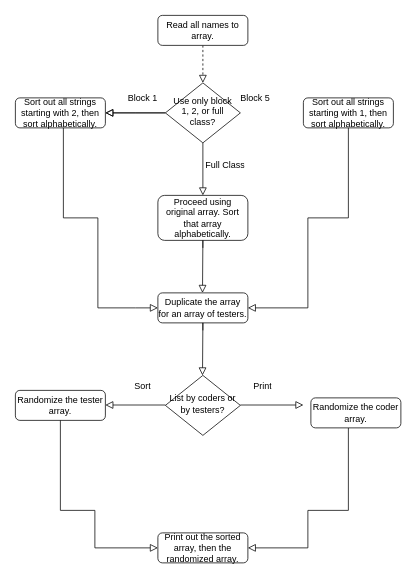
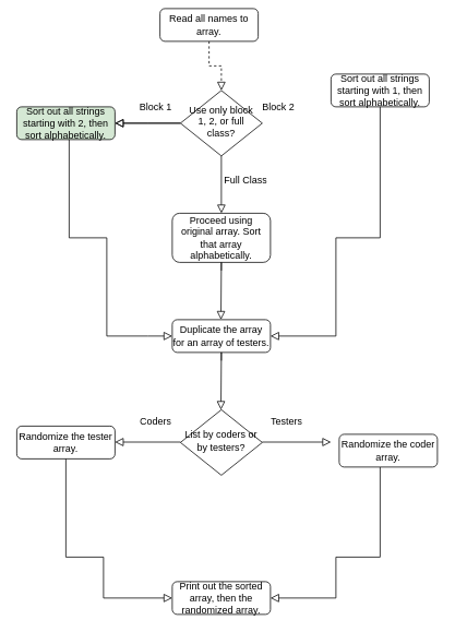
  <mxCell id="0" />
  <mxCell id="1" parent="0" />
  <mxCell id="2" value="" style="rounded=0;html=1;jettySize=auto;orthogonalLoop=1;fontSize=11;endArrow=block;endFill=0;endSize=8;strokeWidth=1;shadow=0;labelBackgroundColor=none;edgeStyle=orthogonalEdgeStyle;dashed=1;" parent="1" source="3" target="6" edge="1"><mxGeometry relative="1" as="geometry" /></mxCell>
- <mxCell id="3" value="Read all names to array." style="rounded=1;whiteSpace=wrap;html=1;fontSize=12;glass=0;strokeWidth=1;shadow=0;" parent="1" vertex="1"><mxGeometry x="210" y="20" width="120" height="40" as="geometry" /></mxCell>
+ <mxCell id="3" value="Read all names to array." style="rounded=1;whiteSpace=wrap;html=1;fontSize=12;glass=0;strokeWidth=1;shadow=0;" parent="1" vertex="1"><mxGeometry x="195" y="10" width="120" height="40" as="geometry" /></mxCell>
  <mxCell id="4" value="Yes" style="rounded=0;html=1;jettySize=auto;orthogonalLoop=1;fontSize=11;endArrow=block;endFill=0;endSize=8;strokeWidth=1;shadow=0;labelBackgroundColor=none;edgeStyle=orthogonalEdgeStyle;entryX=0.5;entryY=0;entryDx=0;entryDy=0;textOpacity=0;" parent="1" source="6" target="14" edge="1"><mxGeometry y="20" relative="1" as="geometry"><mxPoint as="offset" /><mxPoint x="270" y="250" as="targetPoint" /><Array as="points" /></mxGeometry></mxCell>
  <mxCell id="5" value="No" style="edgeStyle=orthogonalEdgeStyle;rounded=0;html=1;jettySize=auto;orthogonalLoop=1;fontSize=11;endArrow=block;endFill=0;endSize=8;strokeWidth=1;shadow=0;labelBackgroundColor=none;textOpacity=0;" parent="1" source="6" target="12" edge="1"><mxGeometry y="10" relative="1" as="geometry"><mxPoint as="offset" /></mxGeometry></mxCell>
  <mxCell id="6" value="Use only block 1, 2, or full class?" style="rhombus;whiteSpace=wrap;html=1;shadow=0;fontFamily=Helvetica;fontSize=12;align=center;strokeWidth=1;spacing=6;spacingTop=-4;" parent="1" vertex="1"><mxGeometry x="220" y="110" width="100" height="80" as="geometry" /></mxCell>
- <mxCell id="7" value="Sort out all strings starting with 1, then sort alphabetically." style="rounded=1;whiteSpace=wrap;html=1;fontSize=12;glass=0;strokeWidth=1;shadow=0;" parent="1" vertex="1"><mxGeometry x="404" y="130" width="120" height="40" as="geometry" /></mxCell>
+ <mxCell id="7" value="Sort out all strings starting with 1, then sort alphabetically." style="rounded=1;whiteSpace=wrap;html=1;fontSize=12;glass=0;strokeWidth=1;shadow=0;" parent="1" vertex="1"><mxGeometry x="404" y="90" width="120" height="40" as="geometry" /></mxCell>
  <mxCell id="8" value="No" style="edgeStyle=orthogonalEdgeStyle;rounded=0;html=1;jettySize=auto;orthogonalLoop=1;fontSize=11;endArrow=block;endFill=0;endSize=8;strokeWidth=1;shadow=0;labelBackgroundColor=none;exitX=0;exitY=0.5;exitDx=0;exitDy=0;labelBorderColor=none;textOpacity=0;" edge="1" parent="1" source="6"><mxGeometry y="-10" relative="1" as="geometry"><mxPoint as="offset" /><mxPoint x="170" y="149.5" as="sourcePoint" /><mxPoint x="140" y="150" as="targetPoint" /></mxGeometry></mxCell>
  <mxCell id="9" value="Block 1" style="text;html=1;strokeColor=none;fillColor=none;align=center;verticalAlign=middle;whiteSpace=wrap;overflow=hidden;" vertex="1" parent="1"><mxGeometry x="150" y="120" width="80" height="20" as="geometry" /></mxCell>
  <mxCell id="10" value="" style="edgeStyle=orthogonalEdgeStyle;rounded=0;orthogonalLoop=1;jettySize=auto;html=1;labelBackgroundColor=none;opacity=0;" edge="1" parent="1" source="11"><mxGeometry relative="1" as="geometry"><mxPoint x="270" y="240" as="targetPoint" /></mxGeometry></mxCell>
- <mxCell id="11" value="Block 5" style="text;html=1;strokeColor=none;fillColor=none;align=center;verticalAlign=middle;whiteSpace=wrap;overflow=hidden;" vertex="1" parent="1"><mxGeometry x="300" y="120" width="80" height="20" as="geometry" /></mxCell>
- <mxCell id="12" value="Sort out all strings starting with 2, then sort alphabetically." style="rounded=1;whiteSpace=wrap;html=1;fontSize=12;glass=0;strokeWidth=1;shadow=0;" vertex="1" parent="1"><mxGeometry x="20" y="130" width="120" height="40" as="geometry" /></mxCell>
+ <mxCell id="11" value="Block 2" style="text;html=1;strokeColor=none;fillColor=none;align=center;verticalAlign=middle;whiteSpace=wrap;overflow=hidden;" vertex="1" parent="1"><mxGeometry x="300" y="120" width="80" height="20" as="geometry" /></mxCell>
+ <mxCell id="12" value="Sort out all strings starting with 2, then sort alphabetically." style="rounded=1;whiteSpace=wrap;html=1;fontSize=12;glass=0;strokeWidth=1;shadow=0;fillColor=#d5e8d4;" vertex="1" parent="1"><mxGeometry x="20" y="130" width="120" height="40" as="geometry" /></mxCell>
  <mxCell id="13" value="" style="edgeStyle=orthogonalEdgeStyle;rounded=0;orthogonalLoop=1;jettySize=auto;html=1;labelBackgroundColor=none;opacity=0;" edge="1" parent="1" source="14" target="6"><mxGeometry relative="1" as="geometry" /></mxCell>
  <mxCell id="14" value="Proceed using original array. Sort that array alphabetically." style="rounded=1;whiteSpace=wrap;html=1;fontSize=12;glass=0;strokeWidth=1;shadow=0;" vertex="1" parent="1"><mxGeometry x="210" y="260" width="120" height="60" as="geometry" /></mxCell>
  <mxCell id="15" value="No" style="edgeStyle=orthogonalEdgeStyle;rounded=0;html=1;jettySize=auto;orthogonalLoop=1;fontSize=11;endArrow=block;endFill=0;endSize=8;strokeWidth=1;shadow=0;labelBackgroundColor=none;textOpacity=0;exitX=0.5;exitY=1;exitDx=0;exitDy=0;" edge="1" parent="1" source="7"><mxGeometry y="10" relative="1" as="geometry"><mxPoint as="offset" /><mxPoint x="460" y="180" as="sourcePoint" /><mxPoint x="330" y="410" as="targetPoint" /><Array as="points"><mxPoint x="464" y="290" /><mxPoint x="410" y="290" /><mxPoint x="410" y="410" /></Array></mxGeometry></mxCell>
  <mxCell id="16" value="Yes" style="rounded=0;html=1;jettySize=auto;orthogonalLoop=1;fontSize=11;endArrow=block;endFill=0;endSize=8;strokeWidth=1;shadow=0;labelBackgroundColor=none;edgeStyle=orthogonalEdgeStyle;textOpacity=0;" edge="1" parent="1"><mxGeometry y="20" relative="1" as="geometry"><mxPoint as="offset" /><mxPoint x="270" y="330" as="sourcePoint" /><mxPoint x="269.5" y="390" as="targetPoint" /><Array as="points"><mxPoint x="269.5" y="320" /><mxPoint x="269.5" y="320" /></Array></mxGeometry></mxCell>
  <mxCell id="17" value="No" style="edgeStyle=orthogonalEdgeStyle;rounded=0;html=1;jettySize=auto;orthogonalLoop=1;fontSize=11;endArrow=block;endFill=0;endSize=8;strokeWidth=1;shadow=0;labelBackgroundColor=none;textOpacity=0;exitX=0.5;exitY=1;exitDx=0;exitDy=0;" edge="1" parent="1"><mxGeometry y="10" relative="1" as="geometry"><mxPoint as="offset" /><mxPoint x="84" y="170" as="sourcePoint" /><mxPoint x="210" y="410" as="targetPoint" /><Array as="points"><mxPoint x="84" y="290" /><mxPoint x="130" y="290" /><mxPoint x="130" y="410" /><mxPoint x="180" y="410" /></Array></mxGeometry></mxCell>
  <mxCell id="18" value="" style="edgeStyle=orthogonalEdgeStyle;rounded=0;orthogonalLoop=1;jettySize=auto;html=1;labelBackgroundColor=none;opacity=0;" edge="1" parent="1" source="20"><mxGeometry relative="1" as="geometry"><mxPoint x="270" y="500" as="targetPoint" /></mxGeometry></mxCell>
  <mxCell id="19" value="" style="edgeStyle=orthogonalEdgeStyle;rounded=0;orthogonalLoop=1;jettySize=auto;html=1;labelBackgroundColor=none;opacity=0;" edge="1" parent="1" source="20" target="23"><mxGeometry relative="1" as="geometry" /></mxCell>
  <mxCell id="20" value="Duplicate the array for an array of testers." style="rounded=1;whiteSpace=wrap;html=1;fontSize=12;glass=0;strokeWidth=1;shadow=0;" vertex="1" parent="1"><mxGeometry x="210" y="390" width="120" height="40" as="geometry" /></mxCell>
  <mxCell id="21" value="Yes" style="rounded=0;html=1;jettySize=auto;orthogonalLoop=1;fontSize=11;endArrow=block;endFill=0;endSize=8;strokeWidth=1;shadow=0;labelBackgroundColor=none;edgeStyle=orthogonalEdgeStyle;textOpacity=0;" edge="1" parent="1"><mxGeometry y="20" relative="1" as="geometry"><mxPoint as="offset" /><mxPoint x="270" y="440" as="sourcePoint" /><mxPoint x="269.5" y="500" as="targetPoint" /><Array as="points"><mxPoint x="269.5" y="430" /><mxPoint x="269.5" y="430" /></Array></mxGeometry></mxCell>
  <mxCell id="22" value="Randomize the tester array.&lt;span style=&quot;color: rgba(0 , 0 , 0 , 0) ; font-family: monospace ; font-size: 0px&quot;&gt;%3CmxGraphModel%3E%3Croot%3E%3CmxCell%20id%3D%220%22%2F%3E%3CmxCell%20id%3D%221%22%20parent%3D%220%22%2F%3E%3CUserObject%20label%3D%22Block%201%22%20placeholders%3D%221%22%20name%3D%22Variable%22%20id%3D%222%22%3E%3CmxCell%20style%3D%22text%3Bhtml%3D1%3BstrokeColor%3Dnone%3BfillColor%3Dnone%3Balign%3Dcenter%3BverticalAlign%3Dmiddle%3BwhiteSpace%3Dwrap%3Boverflow%3Dhidden%3B%22%20vertex%3D%221%22%20parent%3D%221%22%3E%3CmxGeometry%20x%3D%22100%22%20y%3D%22180%22%20width%3D%2280%22%20height%3D%2220%22%20as%3D%22geometry%22%2F%3E%3C%2FmxCell%3E%3C%2FUserObject%3E%3C%2Froot%3E%3C%2FmxGraphModel%3E&lt;/span&gt;" style="rounded=1;whiteSpace=wrap;html=1;fontSize=12;glass=0;strokeWidth=1;shadow=0;" vertex="1" parent="1"><mxGeometry x="20" y="520" width="120" height="40" as="geometry" /></mxCell>
  <mxCell id="23" value="List by coders or by testers?" style="rhombus;whiteSpace=wrap;html=1;shadow=0;fontFamily=Helvetica;fontSize=12;align=center;strokeWidth=1;spacing=6;spacingTop=-4;" vertex="1" parent="1"><mxGeometry x="220" y="500" width="100" height="80" as="geometry" /></mxCell>
  <mxCell id="24" value="No" style="edgeStyle=orthogonalEdgeStyle;rounded=0;html=1;jettySize=auto;orthogonalLoop=1;fontSize=11;endArrow=block;endFill=0;endSize=8;strokeWidth=1;shadow=0;labelBackgroundColor=none;exitX=0;exitY=0.5;exitDx=0;exitDy=0;labelBorderColor=none;textOpacity=0;" edge="1" parent="1"><mxGeometry y="-10" relative="1" as="geometry"><mxPoint as="offset" /><mxPoint x="220" y="539.5" as="sourcePoint" /><mxPoint x="140" y="539.5" as="targetPoint" /></mxGeometry></mxCell>
- <mxCell id="25" value="Sort" style="text;html=1;strokeColor=none;fillColor=none;align=center;verticalAlign=middle;whiteSpace=wrap;overflow=hidden;" vertex="1" parent="1"><mxGeometry x="150" y="505" width="80" height="20" as="geometry" /></mxCell>
+ <mxCell id="25" value="Coders" style="text;html=1;strokeColor=none;fillColor=none;align=center;verticalAlign=middle;whiteSpace=wrap;overflow=hidden;" vertex="1" parent="1"><mxGeometry x="150" y="505" width="80" height="20" as="geometry" /></mxCell>
  <mxCell id="26" value="Print out the sorted array, then the randomized array." style="rounded=1;whiteSpace=wrap;html=1;fontSize=12;glass=0;strokeWidth=1;shadow=0;" vertex="1" parent="1"><mxGeometry x="210" y="710" width="120" height="40" as="geometry" /></mxCell>
  <mxCell id="27" value="No" style="edgeStyle=orthogonalEdgeStyle;rounded=0;html=1;jettySize=auto;orthogonalLoop=1;fontSize=11;endArrow=block;endFill=0;endSize=8;strokeWidth=1;shadow=0;labelBackgroundColor=none;textOpacity=0;" edge="1" parent="1"><mxGeometry y="10" relative="1" as="geometry"><mxPoint as="offset" /><mxPoint x="320" y="539.5" as="sourcePoint" /><mxPoint x="404" y="539.5" as="targetPoint" /></mxGeometry></mxCell>
  <mxCell id="28" value="Full Class" style="text;html=1;strokeColor=none;fillColor=none;align=center;verticalAlign=middle;whiteSpace=wrap;overflow=hidden;" vertex="1" parent="1"><mxGeometry x="260" y="210" width="80" height="20" as="geometry" /></mxCell>
- <mxCell id="29" value="Print" style="text;html=1;strokeColor=none;fillColor=none;align=center;verticalAlign=middle;whiteSpace=wrap;overflow=hidden;" vertex="1" parent="1"><mxGeometry x="310" y="505" width="80" height="20" as="geometry" /></mxCell>
+ <mxCell id="29" value="Testers" style="text;html=1;strokeColor=none;fillColor=none;align=center;verticalAlign=middle;whiteSpace=wrap;overflow=hidden;" vertex="1" parent="1"><mxGeometry x="310" y="505" width="80" height="20" as="geometry" /></mxCell>
  <mxCell id="30" value="No" style="edgeStyle=orthogonalEdgeStyle;rounded=0;html=1;jettySize=auto;orthogonalLoop=1;fontSize=11;endArrow=block;endFill=0;endSize=8;strokeWidth=1;shadow=0;labelBackgroundColor=none;textOpacity=0;exitX=0.5;exitY=1;exitDx=0;exitDy=0;" edge="1" parent="1"><mxGeometry y="10" relative="1" as="geometry"><mxPoint as="offset" /><mxPoint x="464" y="560" as="sourcePoint" /><mxPoint x="330" y="730" as="targetPoint" /><Array as="points"><mxPoint x="464" y="680" /><mxPoint x="410" y="680" /></Array></mxGeometry></mxCell>
  <mxCell id="31" value="No" style="edgeStyle=orthogonalEdgeStyle;rounded=0;html=1;jettySize=auto;orthogonalLoop=1;fontSize=11;endArrow=block;endFill=0;endSize=8;strokeWidth=1;shadow=0;labelBackgroundColor=none;textOpacity=0;exitX=0.5;exitY=1;exitDx=0;exitDy=0;" edge="1" parent="1"><mxGeometry y="10" relative="1" as="geometry"><mxPoint as="offset" /><mxPoint x="80" y="560" as="sourcePoint" /><mxPoint x="210" y="730" as="targetPoint" /><Array as="points"><mxPoint x="80" y="680" /><mxPoint x="126" y="680" /></Array></mxGeometry></mxCell>
  <mxCell id="32" value="Randomize the coder array.&lt;span style=&quot;color: rgba(0 , 0 , 0 , 0) ; font-family: monospace ; font-size: 0px&quot;&gt;%3CmxGraphModel%3E%3Croot%3E%3CmxCell%20id%3D%220%22%2F%3E%3CmxCell%20id%3D%221%22%20parent%3D%220%22%2F%3E%3CUserObject%20label%3D%22Block%201%22%20placeholders%3D%221%22%20name%3D%22Variable%22%20id%3D%222%22%3E%3CmxCell%20style%3D%22text%3Bhtml%3D1%3BstrokeColor%3Dnone%3BfillColor%3Dnone%3Balign%3Dcenter%3BverticalAlign%3Dmiddle%3BwhiteSpace%3Dwrap%3Boverflow%3Dhidden%3B%22%20vertex%3D%221%22%20parent%3D%221%22%3E%3CmxGeometry%20x%3D%22100%22%20y%3D%22180%22%20width%3D%2280%22%20height%3D%2220%22%20as%3D%22geometry%22%2F%3E%3C%2FmxCell%3E%3C%2FUserObject%3E%3C%2Froot%3E%3C%2FmxGraphModel%3E&lt;/span&gt;" style="rounded=1;whiteSpace=wrap;html=1;fontSize=12;glass=0;strokeWidth=1;shadow=0;" vertex="1" parent="1"><mxGeometry x="414" y="530" width="120" height="40" as="geometry" /></mxCell>
